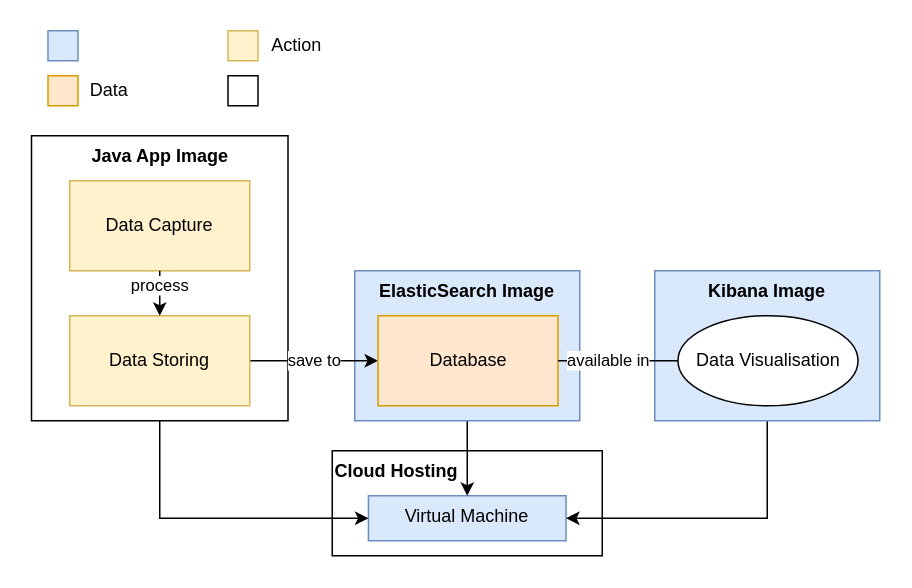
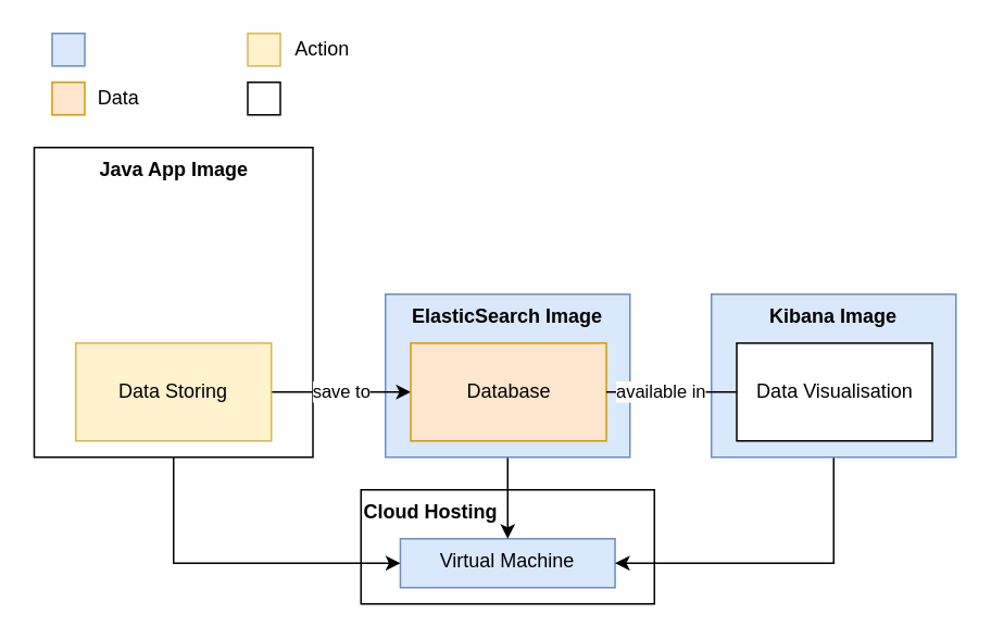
  <mxCell id="0" />
  <mxCell id="1" parent="0" />
  <mxCell id="2" value="Cloud Hosting" style="rounded=0;whiteSpace=wrap;html=1;verticalAlign=top;align=left;fontStyle=1" vertex="1" parent="1"><mxGeometry x="221" y="300" width="180" height="70" as="geometry" /></mxCell>
  <mxCell id="3" value="Virtual Machine" style="rounded=0;whiteSpace=wrap;html=1;verticalAlign=top;align=center;fillColor=#dae8fc;strokeColor=#6c8ebf;" vertex="1" parent="1"><mxGeometry x="245.13" y="330" width="131.75" height="30" as="geometry" /></mxCell>
  <mxCell id="4" style="edgeStyle=orthogonalEdgeStyle;rounded=0;orthogonalLoop=1;jettySize=auto;html=1;entryX=0;entryY=0.5;entryDx=0;entryDy=0;" edge="1" parent="1" source="5" target="3"><mxGeometry relative="1" as="geometry"><Array as="points"><mxPoint x="106" y="345" /></Array></mxGeometry></mxCell>
  <mxCell id="5" value="Java App Image" style="rounded=0;whiteSpace=wrap;html=1;horizontal=1;verticalAlign=top;fontStyle=1" vertex="1" parent="1"><mxGeometry x="20.5" y="90" width="171" height="190" as="geometry" /></mxCell>
- <mxCell id="6" value="Data Capture" style="rounded=0;whiteSpace=wrap;html=1;fillColor=#fff2cc;strokeColor=#d6b656;" vertex="1" parent="1"><mxGeometry x="46" y="120" width="120" height="60" as="geometry" /></mxCell>
  <mxCell id="7" style="edgeStyle=orthogonalEdgeStyle;rounded=0;orthogonalLoop=1;jettySize=auto;html=1;entryX=0.5;entryY=0;entryDx=0;entryDy=0;" edge="1" parent="1" source="8" target="3"><mxGeometry relative="1" as="geometry" /></mxCell>
  <mxCell id="8" value="ElasticSearch Image" style="rounded=0;whiteSpace=wrap;html=1;horizontal=1;verticalAlign=top;fontStyle=1;fillColor=#dae8fc;strokeColor=#6c8ebf;" vertex="1" parent="1"><mxGeometry x="236" y="180" width="150" height="100" as="geometry" /></mxCell>
  <mxCell id="9" style="edgeStyle=orthogonalEdgeStyle;rounded=0;orthogonalLoop=1;jettySize=auto;html=1;entryX=1;entryY=0.5;entryDx=0;entryDy=0;" edge="1" parent="1" source="10" target="3"><mxGeometry relative="1" as="geometry"><Array as="points"><mxPoint x="511" y="345" /></Array></mxGeometry></mxCell>
  <mxCell id="10" value="Kibana Image" style="rounded=0;whiteSpace=wrap;html=1;horizontal=1;verticalAlign=top;fontStyle=1;fillColor=#dae8fc;strokeColor=#6c8ebf;" vertex="1" parent="1"><mxGeometry x="436" y="180" width="150" height="100" as="geometry" /></mxCell>
  <mxCell id="11" value="save to" style="edgeStyle=orthogonalEdgeStyle;rounded=0;orthogonalLoop=1;jettySize=auto;html=1;entryX=0;entryY=0.5;entryDx=0;entryDy=0;" edge="1" parent="1" source="12" target="15"><mxGeometry relative="1" as="geometry" /></mxCell>
  <mxCell id="12" value="Data Storing" style="rounded=0;whiteSpace=wrap;html=1;fillColor=#fff2cc;strokeColor=#d6b656;" vertex="1" parent="1"><mxGeometry x="46" y="210" width="120" height="60" as="geometry" /></mxCell>
- <mxCell id="13" value="Data Visualisation" style="ellipse;whiteSpace=wrap;html=1;" vertex="1" parent="1"><mxGeometry x="451.5" y="210" width="120" height="60" as="geometry" /></mxCell>
- <mxCell id="14" value="process" style="edgeStyle=orthogonalEdgeStyle;rounded=0;orthogonalLoop=1;jettySize=auto;html=1;entryX=0.5;entryY=0;entryDx=0;entryDy=0;" edge="1" parent="1" source="6" target="12"><mxGeometry x="0.2" relative="1" as="geometry"><mxPoint as="offset" /></mxGeometry></mxCell>
+ <mxCell id="13" value="Data Visualisation" style="rounded=0;whiteSpace=wrap;html=1;" vertex="1" parent="1"><mxGeometry x="451.5" y="210" width="120" height="60" as="geometry" /></mxCell>
  <mxCell id="15" value="Database" style="rounded=0;whiteSpace=wrap;html=1;fillColor=#ffe6cc;strokeColor=#d79b00;" vertex="1" parent="1"><mxGeometry x="251.5" y="210" width="120" height="60" as="geometry" /></mxCell>
  <mxCell id="16" value="available in" style="endArrow=none;html=1;entryX=0;entryY=0.5;entryDx=0;entryDy=0;exitX=1;exitY=0.5;exitDx=0;exitDy=0;" edge="1" parent="1" source="15" target="13"><mxGeometry x="-0.183" width="50" height="50" relative="1" as="geometry"><mxPoint x="326" y="270" as="sourcePoint" /><mxPoint x="376" y="220" as="targetPoint" /><mxPoint as="offset" /></mxGeometry></mxCell>
  <mxCell id="17" value="" style="rounded=0;whiteSpace=wrap;html=1;fillColor=#dae8fc;strokeColor=#6c8ebf;" vertex="1" parent="1"><mxGeometry x="31.5" y="20" width="20" height="20" as="geometry" /></mxCell>
  <mxCell id="18" value="" style="rounded=0;whiteSpace=wrap;html=1;fillColor=#ffe6cc;strokeColor=#d79b00;" vertex="1" parent="1"><mxGeometry x="31.5" y="50" width="20" height="20" as="geometry" /></mxCell>
  <mxCell id="19" value="Data" style="text;html=1;align=center;verticalAlign=middle;resizable=0;points=[];autosize=1;" vertex="1" parent="1"><mxGeometry x="51.5" y="50" width="40" height="20" as="geometry" /></mxCell>
  <mxCell id="20" value="" style="rounded=0;whiteSpace=wrap;html=1;fillColor=#fff2cc;strokeColor=#d6b656;" vertex="1" parent="1"><mxGeometry x="151.5" y="20" width="20" height="20" as="geometry" /></mxCell>
  <mxCell id="21" value="Action" style="text;html=1;align=center;verticalAlign=middle;resizable=0;points=[];autosize=1;" vertex="1" parent="1"><mxGeometry x="171.5" y="20" width="50" height="20" as="geometry" /></mxCell>
  <mxCell id="22" value="" style="rounded=0;whiteSpace=wrap;html=1;" vertex="1" parent="1"><mxGeometry x="151.5" y="50" width="20" height="20" as="geometry" /></mxCell>
